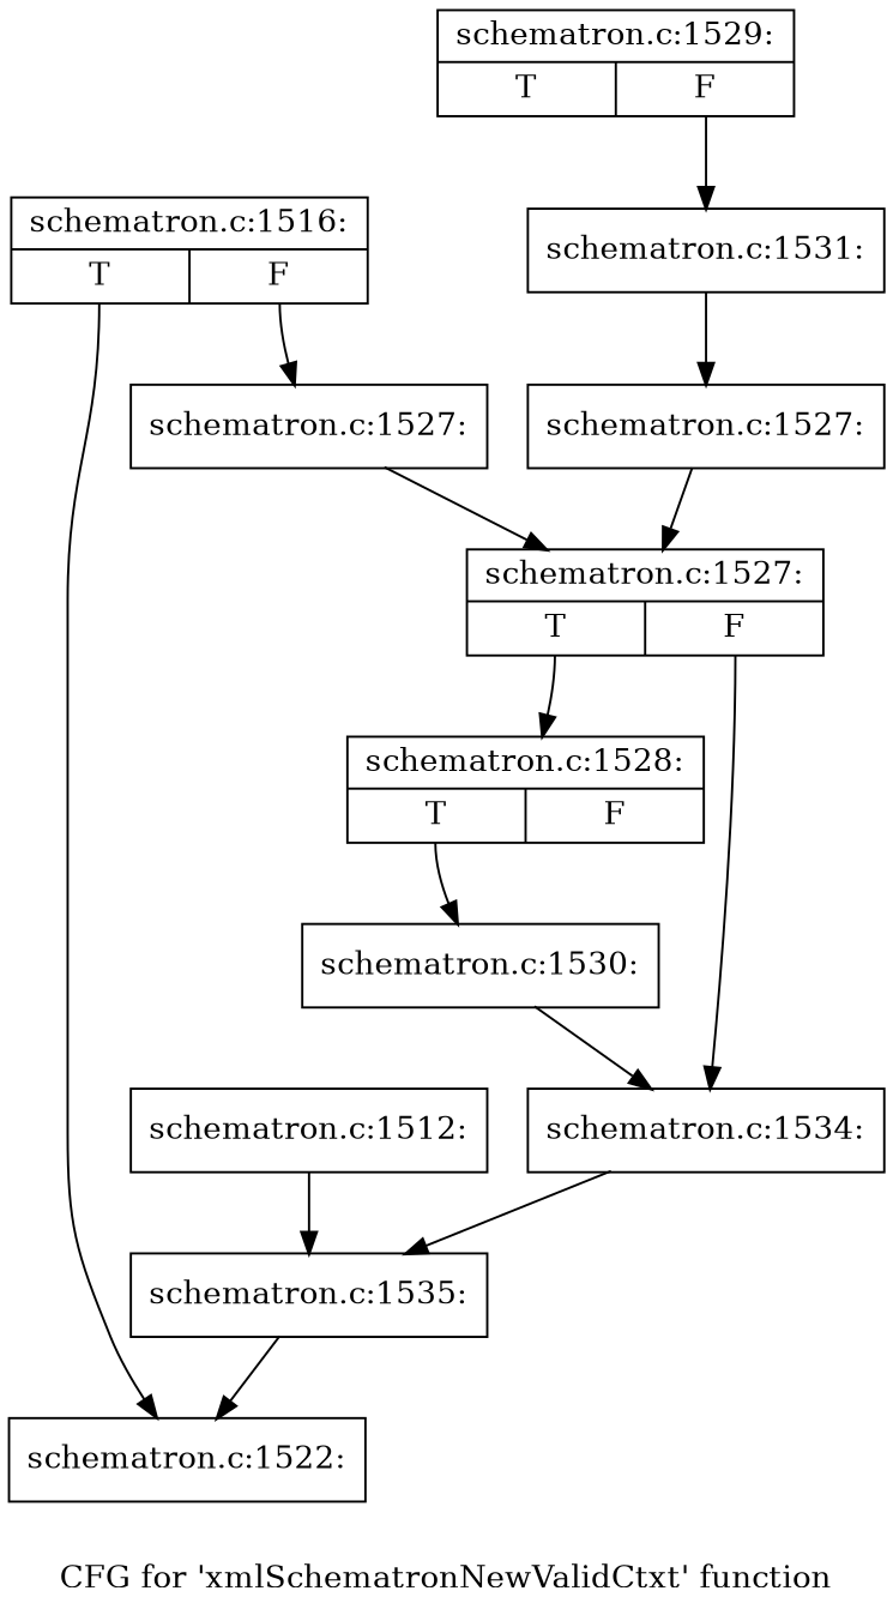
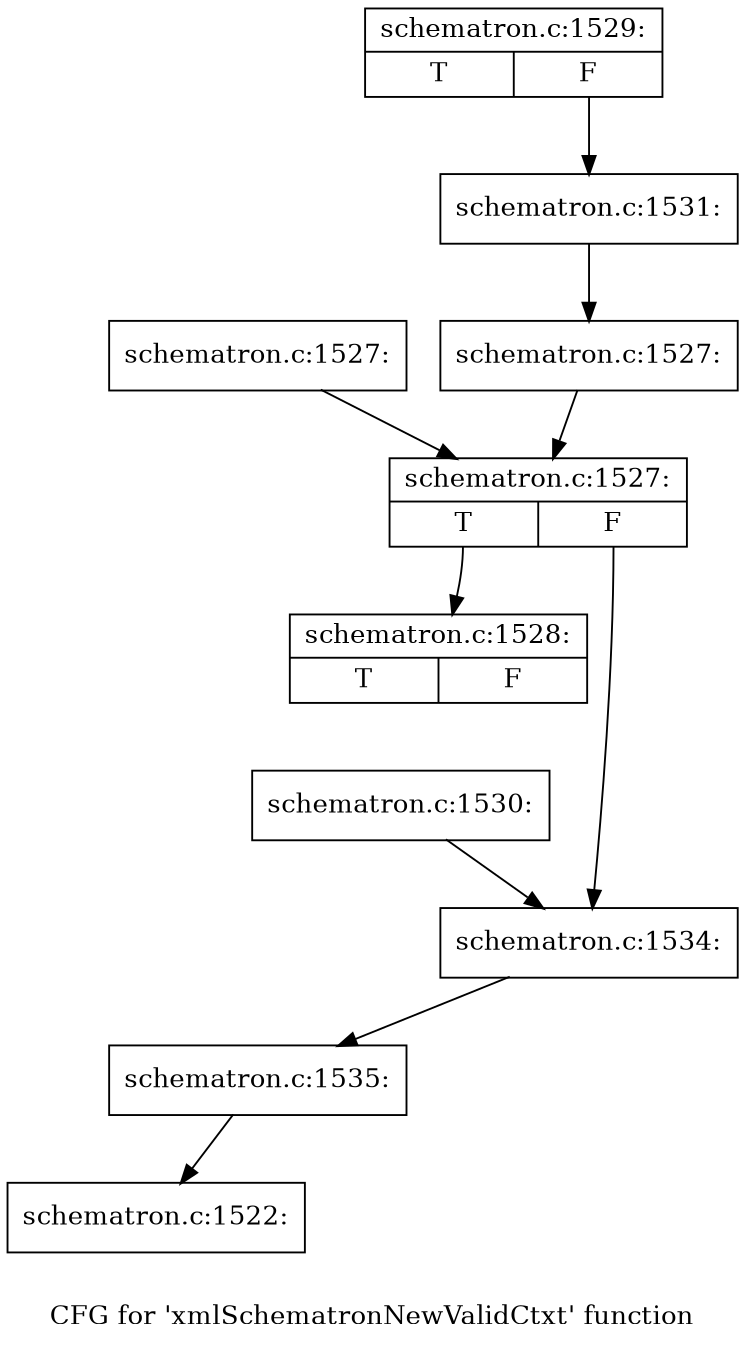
  digraph {
    label="CFG for 'xmlSchematronNewValidCtxt' function"
    node [shape=record]
-   n1 [label="{schematron.c:1512:}"]
    n2 [label="{schematron.c:1535:}"]
-   n3 [label="{schematron.c:1516:|{<s0>T|<s1>F}}"]
    n4 [label="{schematron.c:1522:}"]
    n5 [label="{schematron.c:1527:}"]
    n6 [label="{schematron.c:1527:|{<s0>T|<s1>F}}"]
    n7 [label="{schematron.c:1528:|{<s0>T|<s1>F}}"]
    n8 [label="{schematron.c:1534:}"]
    n9 [label="{schematron.c:1530:}"]
    n10 [label="{schematron.c:1529:|{<s0>T|<s1>F}}"]
    n11 [label="{schematron.c:1531:}"]
    n12 [label="{schematron.c:1527:}"]
-   n1 -> n2
    n2 -> n4
-   n3 -> n4 [tailport=s0]
-   n3 -> n5 [tailport=s1]
    n5 -> n6
    n6 -> n7 [tailport=s0]
    n6 -> n8 [tailport=s1]
-   n7 -> n9 [tailport=s0]
    n8 -> n2
    n9 -> n8
    n10 -> n11 [tailport=s1]
    n11 -> n12
    n12 -> n6
  }
